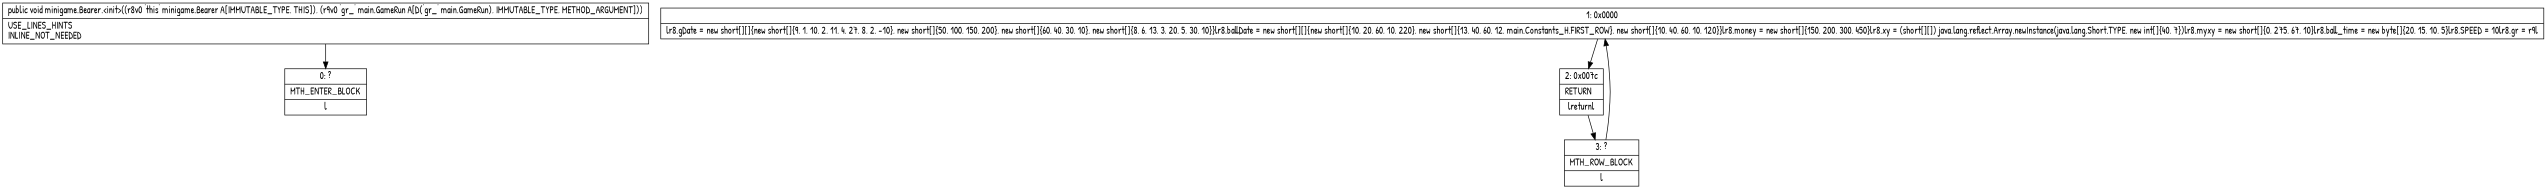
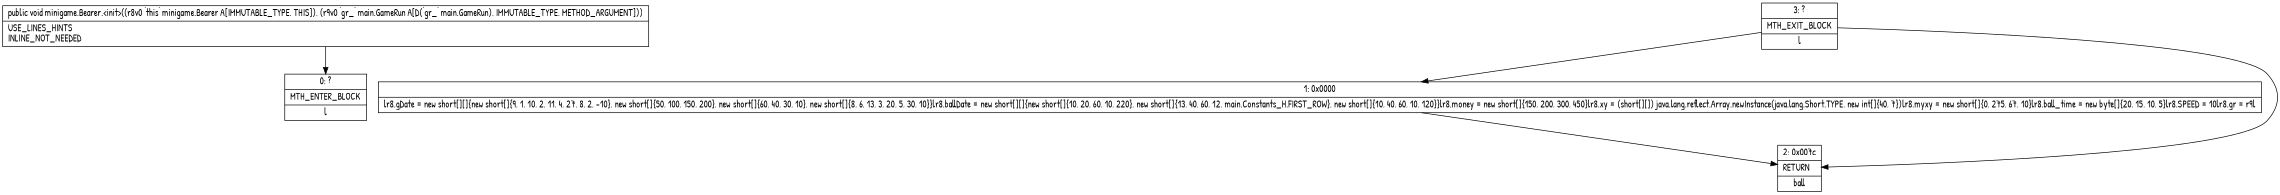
  digraph {
    fontname="Patrick Hand"
    node [fontname="Patrick Hand" shape=record]
    edge [fontname="Patrick Hand"]
    n1 [label="{0\:\ ?|MTH_ENTER_BLOCK\l|l}"]
    n2 [label="{1\:\ 0x0000|lr8.gDate = new short[][]\{new short[]\{9, 1, 10, 2, 11, 4, 27, 8, 2, \-10\}, new short[]\{50, 100, 150, 200\}, new short[]\{60, 40, 30, 10\}, new short[]\{8, 6, 13, 3, 20, 5, 30, 10\}\}lr8.ballDate = new short[][]\{new short[]\{10, 20, 60, 10, 220\}, new short[]\{13, 40, 60, 12, main.Constants_H.FIRST_ROW\}, new short[]\{10, 40, 60, 10, 120\}\}lr8.money = new short[]\{150, 200, 300, 450\}lr8.xy = (short[][]) java.lang.reflect.Array.newInstance(java.lang.Short.TYPE, new int[]\{40, 7\})lr8.myxy = new short[]\{0, 275, 67, 10\}lr8.ball_time = new byte[]\{20, 15, 10, 5\}lr8.SPEED = 10lr8.gr = r9l}"]
-   n3 [label="{2\:\ 0x007c|RETURN\l|lreturnl}"]
-   n4 [label="{3\:\ ?|MTH_ROW_BLOCK\l|l}"]
+   n3 [label="{2\:\ 0x007c|RETURN\l|ball}"]
+   n4 [label="{3\:\ ?|MTH_EXIT_BLOCK\l|l}"]
    n5 [label="{public void minigame.Bearer.\<init\>((r8v0 'this' minigame.Bearer A[IMMUTABLE_TYPE, THIS]), (r9v0 'gr_' main.GameRun A[D('gr_' main.GameRun), IMMUTABLE_TYPE, METHOD_ARGUMENT]))  | USE_LINES_HINTS\lINLINE_NOT_NEEDED\l}"]
    n2 -> n3
-   n3 -> n4
+   n4 -> n3
    n4 -> n2
    n5 -> n1
  }
